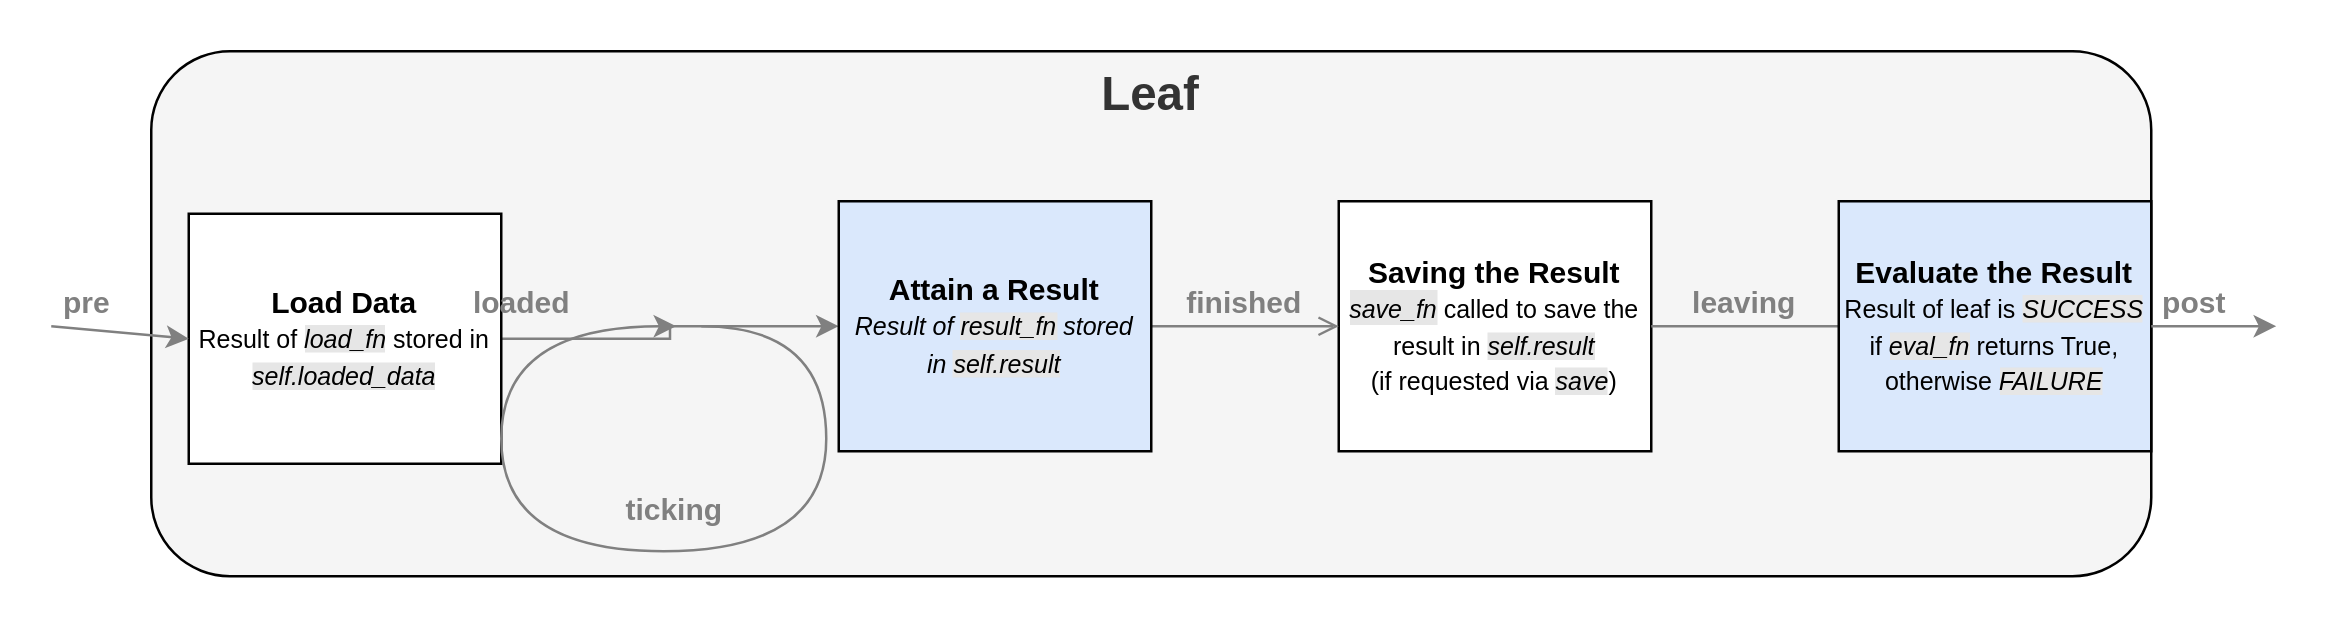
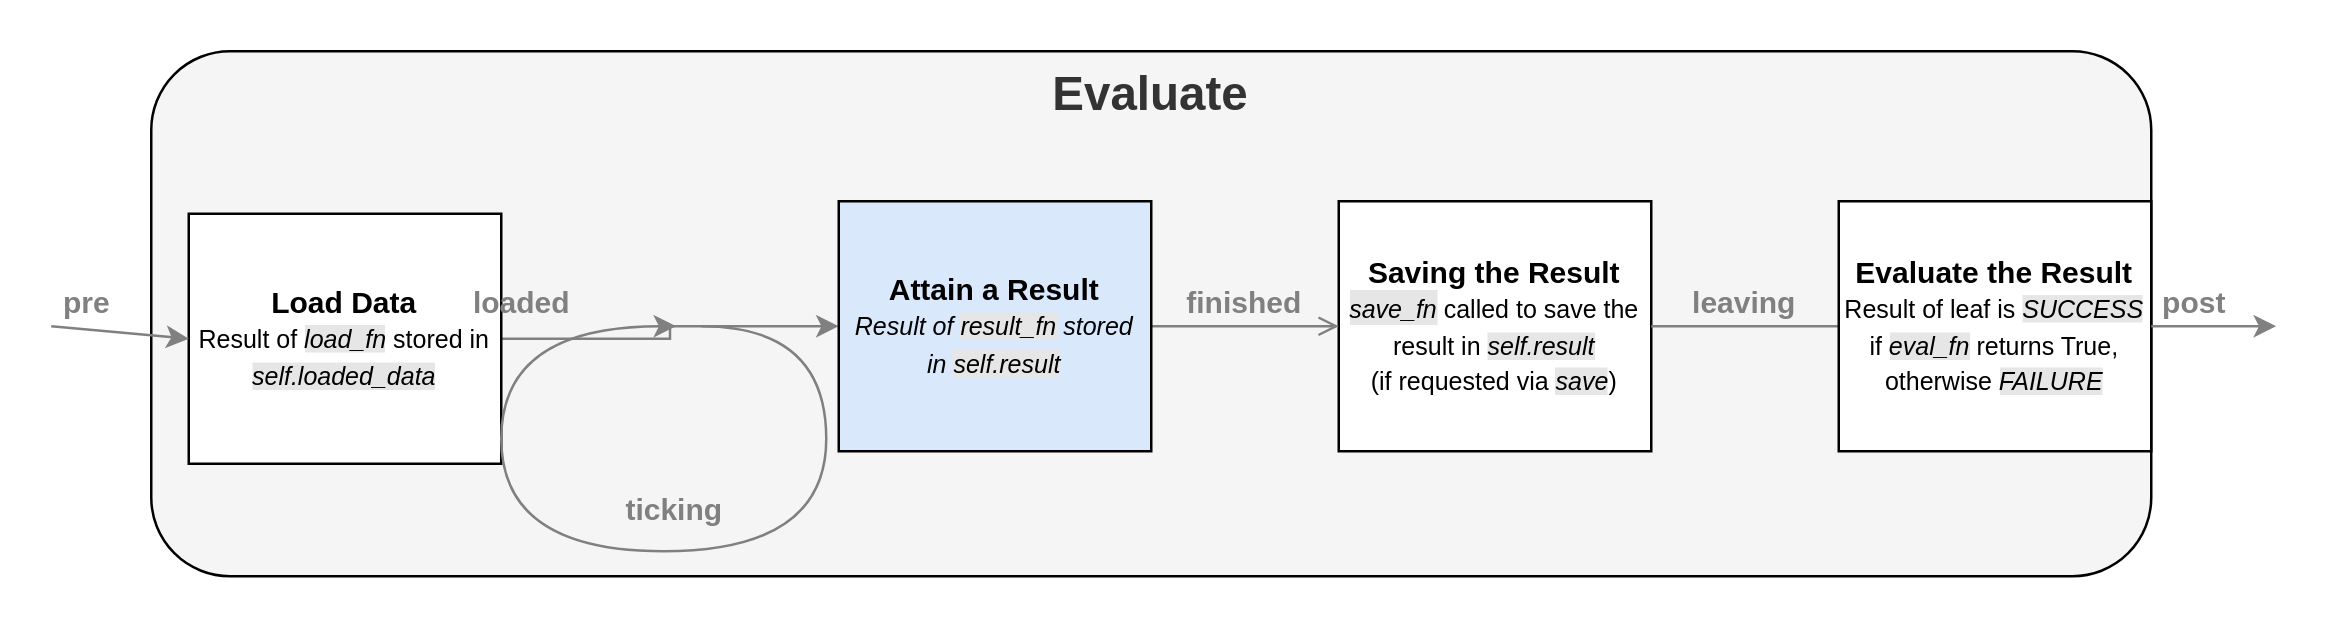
  <mxCell id="0" />
  <mxCell id="1" parent="0" />
- <mxCell id="2" value="Leaf" style="rounded=1;whiteSpace=wrap;html=1;horizontal=1;verticalAlign=top;fontSize=19;fontStyle=1;fillColor=#f5f5f5;strokeColor=#000000;fontColor=#333333;" parent="1" vertex="1"><mxGeometry x="60" y="20" width="800" height="210" as="geometry" /></mxCell>
+ <mxCell id="2" value="Evaluate" style="rounded=1;whiteSpace=wrap;html=1;horizontal=1;verticalAlign=top;fontSize=19;fontStyle=1;fillColor=#f5f5f5;strokeColor=#000000;fontColor=#333333;" parent="1" vertex="1"><mxGeometry x="60" y="20" width="800" height="210" as="geometry" /></mxCell>
  <mxCell id="3" style="edgeStyle=orthogonalEdgeStyle;rounded=0;orthogonalLoop=1;jettySize=auto;html=1;exitX=1;exitY=0.5;exitDx=0;exitDy=0;entryX=0;entryY=0.5;entryDx=0;entryDy=0;fontSize=19;strokeColor=#808080;" parent="1" source="4" target="7" edge="1"><mxGeometry relative="1" as="geometry" /></mxCell>
  <mxCell id="4" value="&lt;b&gt;Load Data&lt;/b&gt;&lt;br&gt;&lt;font style=&quot;font-size: 10px&quot;&gt;Result of&amp;nbsp;&lt;i&gt;&lt;span style=&quot;background-color: rgb(230 , 230 , 230)&quot;&gt;load_fn&lt;/span&gt; &lt;/i&gt;stored in &lt;i style=&quot;background-color: rgb(230 , 230 , 230)&quot;&gt;self.loaded_data&lt;/i&gt;&lt;/font&gt;" style="rounded=0;whiteSpace=wrap;html=1;" parent="1" vertex="1"><mxGeometry x="75" y="85" width="125" height="100" as="geometry" /></mxCell>
  <mxCell id="5" value="&lt;b&gt;Saving the Result&lt;/b&gt;&lt;br&gt;&lt;font&gt;&lt;i style=&quot;background-color: rgb(230 , 230 , 230)&quot;&gt;&lt;font style=&quot;font-size: 10px&quot;&gt;s&lt;/font&gt;&lt;span style=&quot;font-size: 10px&quot;&gt;ave_fn&lt;/span&gt;&lt;/i&gt;&lt;span style=&quot;font-size: 10px&quot;&gt; called to save the result in &lt;/span&gt;&lt;span style=&quot;font-size: 10px ; background-color: rgb(230 , 230 , 230)&quot;&gt;&lt;i&gt;self.result&lt;/i&gt;&lt;/span&gt; &lt;br&gt;&lt;span style=&quot;font-size: 10px&quot;&gt;(if requested via &lt;/span&gt;&lt;i style=&quot;font-size: 10px ; background-color: rgb(230 , 230 , 230)&quot;&gt;save&lt;/i&gt;&lt;span style=&quot;font-size: 10px&quot;&gt;)&lt;/span&gt;&lt;/font&gt;" style="rounded=0;whiteSpace=wrap;html=1;" parent="1" vertex="1"><mxGeometry x="535" y="80" width="125" height="100" as="geometry" /></mxCell>
  <mxCell id="6" style="edgeStyle=orthogonalEdgeStyle;rounded=0;orthogonalLoop=1;jettySize=auto;html=1;exitX=1;exitY=0.5;exitDx=0;exitDy=0;fontSize=19;strokeColor=#808080;endArrow=open;" parent="1" source="7" target="5" edge="1"><mxGeometry relative="1" as="geometry" /></mxCell>
  <mxCell id="7" value="&lt;b&gt;Attain a Result&lt;/b&gt;&lt;br&gt;&lt;font style=&quot;font-size: 10px&quot;&gt;&lt;i&gt;Result of &lt;span style=&quot;background-color: rgb(230 , 230 , 230)&quot;&gt;result_fn&lt;/span&gt;&amp;nbsp;stored in&amp;nbsp;&lt;span style=&quot;background-color: rgb(230 , 230 , 230)&quot;&gt;self.result&lt;/span&gt;&lt;/i&gt;&lt;/font&gt;" style="rounded=0;whiteSpace=wrap;html=1;fillColor=#dae8fc;" parent="1" vertex="1"><mxGeometry x="335" y="80" width="125" height="100" as="geometry" /></mxCell>
  <mxCell id="8" style="edgeStyle=orthogonalEdgeStyle;rounded=0;orthogonalLoop=1;jettySize=auto;html=1;fontSize=19;strokeColor=#808080;exitX=1;exitY=0.5;exitDx=0;exitDy=0;entryX=0;entryY=0.5;entryDx=0;entryDy=0;endArrow=none;" parent="1" source="5" target="9" edge="1"><mxGeometry relative="1" as="geometry"><Array as="points"><mxPoint x="730" y="130" /><mxPoint x="730" y="130" /></Array></mxGeometry></mxCell>
- <mxCell id="9" value="&lt;b&gt;Evaluate the Result&lt;/b&gt;&lt;br&gt;&lt;font style=&quot;font-size: 10px&quot;&gt;Result of leaf is &lt;i style=&quot;background-color: rgb(230 , 230 , 230)&quot;&gt;SUCCESS&lt;/i&gt; if &lt;i style=&quot;background-color: rgb(230 , 230 , 230)&quot;&gt;eval_fn&lt;/i&gt; returns True, otherwise &lt;i style=&quot;background-color: rgb(230 , 230 , 230)&quot;&gt;FAILURE&lt;/i&gt;&lt;/font&gt;" style="rounded=0;whiteSpace=wrap;html=1;fillColor=#dae8fc;" parent="1" vertex="1"><mxGeometry x="735" y="80" width="125" height="100" as="geometry" /></mxCell>
+ <mxCell id="9" value="&lt;b&gt;Evaluate the Result&lt;/b&gt;&lt;br&gt;&lt;font style=&quot;font-size: 10px&quot;&gt;Result of leaf is &lt;i style=&quot;background-color: rgb(230 , 230 , 230)&quot;&gt;SUCCESS&lt;/i&gt; if &lt;i style=&quot;background-color: rgb(230 , 230 , 230)&quot;&gt;eval_fn&lt;/i&gt; returns True, otherwise &lt;i style=&quot;background-color: rgb(230 , 230 , 230)&quot;&gt;FAILURE&lt;/i&gt;&lt;/font&gt;" style="rounded=0;whiteSpace=wrap;html=1;" parent="1" vertex="1"><mxGeometry x="735" y="80" width="125" height="100" as="geometry" /></mxCell>
  <mxCell id="10" value="" style="endArrow=classic;html=1;fontSize=19;entryX=0;entryY=0.5;entryDx=0;entryDy=0;strokeColor=#808080;" parent="1" target="4" edge="1"><mxGeometry width="50" height="50" relative="1" as="geometry"><mxPoint x="20" y="130" as="sourcePoint" /><mxPoint x="110" y="250" as="targetPoint" /></mxGeometry></mxCell>
  <mxCell id="11" value="pre" style="text;html=1;resizable=0;points=[];align=center;verticalAlign=middle;labelBackgroundColor=none;fontSize=12;fontColor=#808080;fontStyle=1" parent="10" vertex="1" connectable="0"><mxGeometry x="-0.579" y="1" relative="1" as="geometry"><mxPoint x="1.5" y="-10" as="offset" /></mxGeometry></mxCell>
  <mxCell id="12" value="" style="endArrow=classic;html=1;fontSize=19;strokeColor=#808080;" parent="1" edge="1"><mxGeometry width="50" height="50" relative="1" as="geometry"><mxPoint x="860" y="130" as="sourcePoint" /><mxPoint x="910" y="130" as="targetPoint" /></mxGeometry></mxCell>
  <mxCell id="13" value="" style="curved=1;endArrow=classic;html=1;fontSize=19;strokeColor=#808080;" parent="1" edge="1"><mxGeometry width="50" height="50" relative="1" as="geometry"><mxPoint x="280" y="130" as="sourcePoint" /><mxPoint x="270" y="130" as="targetPoint" /><Array as="points"><mxPoint x="330" y="130" /><mxPoint x="330" y="220" /><mxPoint x="200" y="220" /><mxPoint x="200" y="130" /></Array></mxGeometry></mxCell>
  <mxCell id="14" value="post" style="text;html=1;resizable=0;points=[];align=center;verticalAlign=middle;labelBackgroundColor=none;fontSize=12;fontColor=#808080;fontStyle=1" parent="1" vertex="1" connectable="0"><mxGeometry x="875" y="139" as="geometry"><mxPoint x="1.5" y="-19" as="offset" /></mxGeometry></mxCell>
  <mxCell id="15" value="loaded" style="text;html=1;resizable=0;points=[];align=center;verticalAlign=middle;labelBackgroundColor=none;fontSize=12;direction=west;fontColor=#808080;fontStyle=1" parent="1" vertex="1" connectable="0"><mxGeometry x="206.071" y="139" as="geometry"><mxPoint x="1.5" y="-19" as="offset" /></mxGeometry></mxCell>
  <mxCell id="16" value="ticking" style="text;html=1;resizable=0;points=[];align=center;verticalAlign=middle;labelBackgroundColor=none;fontSize=12;direction=west;fontColor=#808080;fontStyle=1" parent="1" vertex="1" connectable="0"><mxGeometry x="267.071" y="222" as="geometry"><mxPoint x="1.5" y="-19" as="offset" /></mxGeometry></mxCell>
  <mxCell id="17" value="leaving" style="text;html=1;resizable=0;points=[];align=center;verticalAlign=middle;labelBackgroundColor=none;fontSize=12;direction=west;fontColor=#808080;fontStyle=1" parent="1" vertex="1" connectable="0"><mxGeometry x="695" y="139" as="geometry"><mxPoint x="1.5" y="-19" as="offset" /></mxGeometry></mxCell>
  <mxCell id="18" value="finished" style="text;html=1;resizable=0;points=[];align=center;verticalAlign=middle;labelBackgroundColor=none;fontSize=12;direction=west;fontColor=#808080;fontStyle=1" parent="1" vertex="1" connectable="0"><mxGeometry x="495" y="139" as="geometry"><mxPoint x="1.5" y="-19" as="offset" /></mxGeometry></mxCell>
